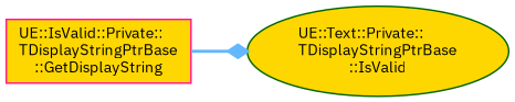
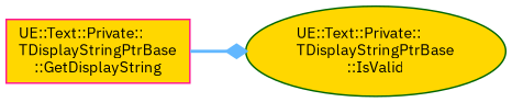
  digraph {
    rankdir=LR
    fontname="IBM Plex Sans"
    node [fillcolor=gold fontname="IBM Plex Sans" fontsize=10 style=filled]
-   n1 [color=deeppink fontcolor=black height=0.2 label="UE::IsValid::Private::\lTDisplayStringPtrBase\l::GetDisplayString" shape=box width=0.4]
+   n1 [color=deeppink fontcolor=black height=0.2 label="UE::Text::Private::\lTDisplayStringPtrBase\l::GetDisplayString" shape=box width=0.4]
    n2 [color=darkgreen height=0.2 label="UE::Text::Private::\lTDisplayStringPtrBase\l::IsValid" shape=ellipse width=0.4]
    n1 -> n2 [color=steelblue1 fontname="IBM Plex Sans" fontsize=10 labelfontname=Helvetica labelfontsize=10 style=bold arrowhead=diamond]
  }
